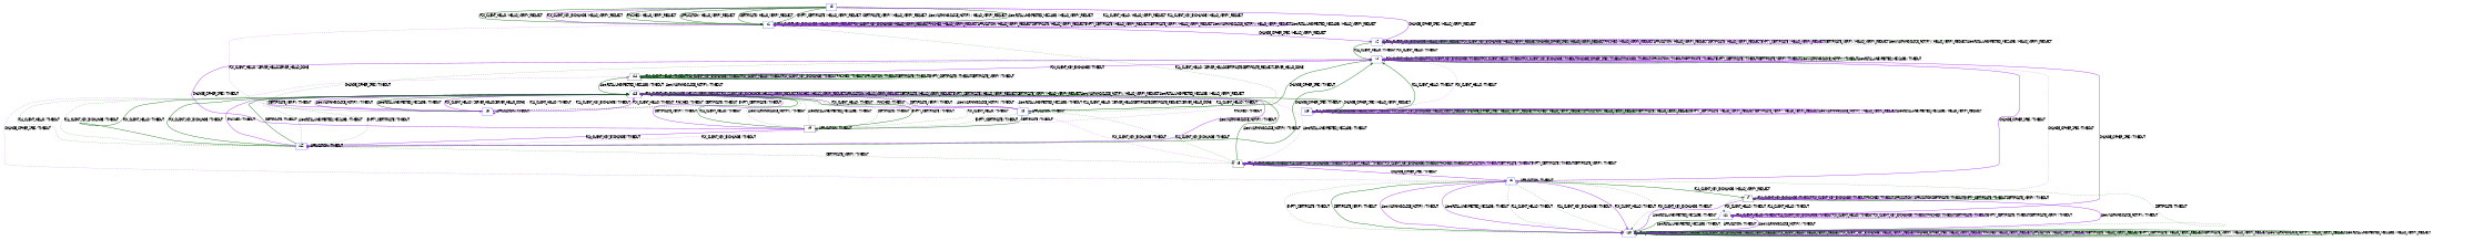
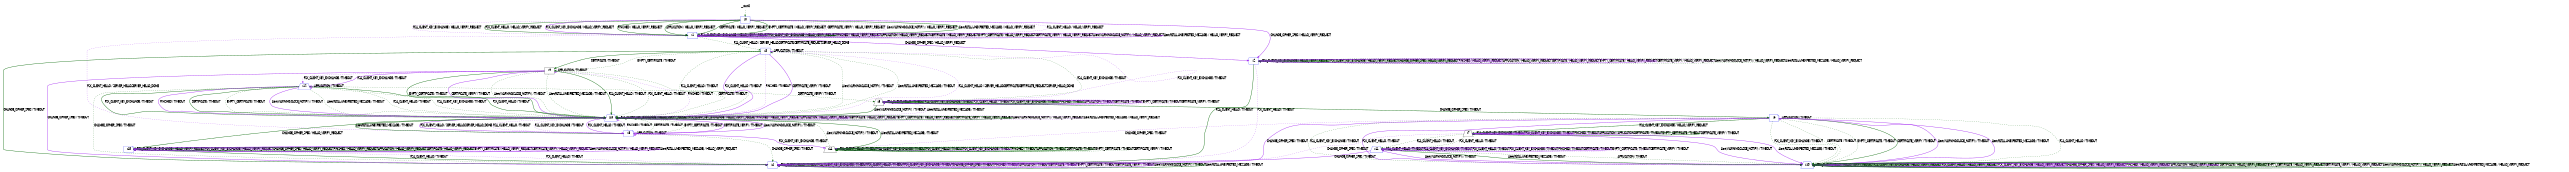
  digraph {
    fontname=Lato
    node [color=blue fontname=Lato shape=trapezium]
    edge [color=darkgreen fontname=Lato style=bold]
    n1 [label=s0 shape=box]
    n2 [label=s1 shape=note]
    n3 [label=s2 shape=box]
    n4 [label=s3 shape=box]
    n5 [label=s8 shape=note]
    n6 [label=s4 shape=note]
    n7 [color=black label=s5]
    n8 [color=black label=s9 shape=box]
    n9 [label=s13]
    n10 [color=black label=s14]
-   n11 [label=s6]
-   n12 [label=s12 shape=box]
+   n11 [label=s6 shape=note]
+   n12 [label=s12]
    n13 [label=s15 shape=note]
    n14 [color=black label=s7]
    n15 [label=s10]
    n16 [label=s11]
+   __start0 [color=black shape=none]
    n1 -> n2 [color=purple label="RSA_CLIENT_HELLO / HELLO_VERIFY_REQUEST" style=dashed]
    n1 -> n2 [color=purple label="RSA_CLIENT_KEY_EXCHANGE / HELLO_VERIFY_REQUEST" style=dashed]
    n1 -> n2 [label="PSK_CLIENT_HELLO / HELLO_VERIFY_REQUEST"]
    n1 -> n2 [color=purple label="PSK_CLIENT_KEY_EXCHANGE / HELLO_VERIFY_REQUEST"]
    n1 -> n2 [label="FINISHED / HELLO_VERIFY_REQUEST"]
    n1 -> n2 [label="APPLICATION / HELLO_VERIFY_REQUEST"]
    n1 -> n2 [label="CERTIFICATE / HELLO_VERIFY_REQUEST"]
    n1 -> n2 [label="EMPTY_CERTIFICATE / HELLO_VERIFY_REQUEST"]
    n1 -> n2 [color=purple label="CERTIFICATE_VERIFY / HELLO_VERIFY_REQUEST" style=dashed]
    n1 -> n2 [color=purple label="Alert(WARNING,CLOSE_NOTIFY) / HELLO_VERIFY_REQUEST" style=dashed]
    n1 -> n2 [label="Alert(FATAL,UNEXPECTED_MESSAGE) / HELLO_VERIFY_REQUEST"]
    n1 -> n3 [color=purple label="CHANGE_CIPHER_SPEC / HELLO_VERIFY_REQUEST"]
    n2 -> n2 [label="RSA_CLIENT_KEY_EXCHANGE / HELLO_VERIFY_REQUEST"]
    n2 -> n2 [color=purple label="PSK_CLIENT_KEY_EXCHANGE / HELLO_VERIFY_REQUEST"]
    n2 -> n2 [label="FINISHED / HELLO_VERIFY_REQUEST"]
    n2 -> n2 [color=purple label="APPLICATION / HELLO_VERIFY_REQUEST"]
    n2 -> n2 [label="CERTIFICATE / HELLO_VERIFY_REQUEST" style=dashed]
    n2 -> n2 [color=purple label="EMPTY_CERTIFICATE / HELLO_VERIFY_REQUEST" style=dashed]
    n2 -> n2 [label="CERTIFICATE_VERIFY / HELLO_VERIFY_REQUEST" style=dashed]
    n2 -> n2 [color=purple label="Alert(WARNING,CLOSE_NOTIFY) / HELLO_VERIFY_REQUEST" style=dashed]
    n2 -> n2 [color=purple label="Alert(FATAL,UNEXPECTED_MESSAGE) / HELLO_VERIFY_REQUEST"]
    n2 -> n3 [color=purple label="CHANGE_CIPHER_SPEC / HELLO_VERIFY_REQUEST"]
    n2 -> n4 [label="RSA_CLIENT_HELLO / SERVER_HELLO,CERTIFICATE,CERTIFICATE_REQUEST,SERVER_HELLO_DONE" style=dashed]
    n2 -> n5 [color=purple label="PSK_CLIENT_HELLO / SERVER_HELLO,SERVER_HELLO_DONE" style=dashed]
    n3 -> n3 [color=purple label="RSA_CLIENT_KEY_EXCHANGE / HELLO_VERIFY_REQUEST"]
    n3 -> n3 [label="PSK_CLIENT_KEY_EXCHANGE / HELLO_VERIFY_REQUEST"]
    n3 -> n3 [label="CHANGE_CIPHER_SPEC / HELLO_VERIFY_REQUEST" style=dashed]
    n3 -> n3 [label="FINISHED / HELLO_VERIFY_REQUEST"]
    n3 -> n3 [color=purple label="APPLICATION / HELLO_VERIFY_REQUEST"]
    n3 -> n3 [label="CERTIFICATE / HELLO_VERIFY_REQUEST" style=dashed]
    n3 -> n3 [color=purple label="EMPTY_CERTIFICATE / HELLO_VERIFY_REQUEST" style=dashed]
    n3 -> n3 [color=purple label="CERTIFICATE_VERIFY / HELLO_VERIFY_REQUEST"]
    n3 -> n3 [color=purple label="Alert(WARNING,CLOSE_NOTIFY) / HELLO_VERIFY_REQUEST" style=dashed]
    n3 -> n3 [label="Alert(FATAL,UNEXPECTED_MESSAGE) / HELLO_VERIFY_REQUEST" style=dashed]
    n3 -> n6 [label="RSA_CLIENT_HELLO / TIMEOUT"]
    n3 -> n6 [color=purple label="PSK_CLIENT_HELLO / TIMEOUT" style=dashed]
    n4 -> n4 [label="APPLICATION / TIMEOUT" style=dashed]
    n4 -> n6 [label="CHANGE_CIPHER_SPEC / TIMEOUT"]
    n4 -> n7 [label="RSA_CLIENT_KEY_EXCHANGE / TIMEOUT" style=dashed]
    n4 -> n7 [color=purple label="PSK_CLIENT_KEY_EXCHANGE / TIMEOUT" style=dashed]
    n4 -> n8 [label="CERTIFICATE / TIMEOUT"]
    n4 -> n8 [label="EMPTY_CERTIFICATE / TIMEOUT" style=dashed]
    n4 -> n9 [label="RSA_CLIENT_HELLO / TIMEOUT" style=dashed]
    n4 -> n9 [color=purple label="PSK_CLIENT_HELLO / TIMEOUT"]
    n4 -> n9 [color=purple label="FINISHED / TIMEOUT" style=dashed]
    n4 -> n9 [color=purple label="CERTIFICATE_VERIFY / TIMEOUT"]
    n4 -> n9 [label="Alert(WARNING,CLOSE_NOTIFY) / TIMEOUT" style=dashed]
    n4 -> n9 [label="Alert(FATAL,UNEXPECTED_MESSAGE) / TIMEOUT" style=dashed]
    n5 -> n5 [color=purple label="APPLICATION / TIMEOUT"]
    n5 -> n6 [label="CHANGE_CIPHER_SPEC / TIMEOUT" style=dashed]
    n5 -> n9 [color=purple label="RSA_CLIENT_HELLO / TIMEOUT" style=dashed]
    n5 -> n9 [color=purple label="RSA_CLIENT_KEY_EXCHANGE / TIMEOUT" style=dashed]
    n5 -> n9 [color=purple label="PSK_CLIENT_HELLO / TIMEOUT"]
    n5 -> n9 [color=purple label="FINISHED / TIMEOUT" style=dashed]
    n5 -> n9 [label="CERTIFICATE / TIMEOUT" style=dashed]
    n5 -> n9 [label="EMPTY_CERTIFICATE / TIMEOUT" style=dashed]
    n5 -> n9 [color=purple label="CERTIFICATE_VERIFY / TIMEOUT"]
    n5 -> n9 [color=purple label="Alert(WARNING,CLOSE_NOTIFY) / TIMEOUT"]
    n5 -> n9 [label="Alert(FATAL,UNEXPECTED_MESSAGE) / TIMEOUT"]
-   n6 -> n10 [color=purple label="PSK_CLIENT_KEY_EXCHANGE / TIMEOUT"]
+   n5 -> n10 [color=purple label="PSK_CLIENT_KEY_EXCHANGE / TIMEOUT"]
    n6 -> n6 [label="RSA_CLIENT_HELLO / TIMEOUT" style=dashed]
    n6 -> n6 [label="RSA_CLIENT_KEY_EXCHANGE / TIMEOUT"]
    n6 -> n6 [label="PSK_CLIENT_HELLO / TIMEOUT" style=dashed]
    n6 -> n6 [label="PSK_CLIENT_KEY_EXCHANGE / TIMEOUT" style=dashed]
    n6 -> n6 [color=purple label="CHANGE_CIPHER_SPEC / TIMEOUT" style=dashed]
    n6 -> n6 [label="FINISHED / TIMEOUT" style=dashed]
    n6 -> n6 [color=purple label="APPLICATION / TIMEOUT"]
    n6 -> n6 [label="CERTIFICATE / TIMEOUT" style=dashed]
    n6 -> n6 [color=purple label="EMPTY_CERTIFICATE / TIMEOUT"]
    n6 -> n6 [color=purple label="CERTIFICATE_VERIFY / TIMEOUT" style=dashed]
    n6 -> n6 [color=purple label="Alert(WARNING,CLOSE_NOTIFY) / TIMEOUT"]
    n6 -> n6 [label="Alert(FATAL,UNEXPECTED_MESSAGE) / TIMEOUT"]
    n7 -> n7 [label="RSA_CLIENT_HELLO / TIMEOUT" style=dashed]
    n7 -> n7 [label="RSA_CLIENT_KEY_EXCHANGE / TIMEOUT"]
    n7 -> n7 [label="PSK_CLIENT_HELLO / TIMEOUT"]
    n7 -> n7 [color=purple label="PSK_CLIENT_KEY_EXCHANGE / TIMEOUT" style=dashed]
    n7 -> n7 [label="FINISHED / TIMEOUT"]
    n7 -> n7 [label="APPLICATION / TIMEOUT"]
    n7 -> n7 [color=purple label="CERTIFICATE / TIMEOUT"]
    n7 -> n7 [color=purple label="EMPTY_CERTIFICATE / TIMEOUT"]
    n7 -> n7 [color=purple label="CERTIFICATE_VERIFY / TIMEOUT" style=dashed]
    n7 -> n9 [label="Alert(WARNING,CLOSE_NOTIFY) / TIMEOUT"]
    n7 -> n9 [color=purple label="Alert(FATAL,UNEXPECTED_MESSAGE) / TIMEOUT" style=dashed]
-   n7 -> n11 [color=purple label="CHANGE_CIPHER_SPEC / TIMEOUT"]
+   n7 -> n11 [label="CHANGE_CIPHER_SPEC / TIMEOUT"]
    n8 -> n6 [color=purple label="CHANGE_CIPHER_SPEC / TIMEOUT"]
    n8 -> n8 [color=purple label="APPLICATION / TIMEOUT" style=dashed]
    n8 -> n9 [label="RSA_CLIENT_HELLO / TIMEOUT"]
    n8 -> n9 [label="PSK_CLIENT_HELLO / TIMEOUT" style=dashed]
    n8 -> n9 [color=purple label="FINISHED / TIMEOUT" style=dashed]
    n8 -> n9 [label="CERTIFICATE / TIMEOUT" style=dashed]
    n8 -> n9 [label="EMPTY_CERTIFICATE / TIMEOUT"]
    n8 -> n9 [color=purple label="CERTIFICATE_VERIFY / TIMEOUT"]
    n8 -> n9 [label="Alert(WARNING,CLOSE_NOTIFY) / TIMEOUT" style=dashed]
    n8 -> n9 [label="Alert(FATAL,UNEXPECTED_MESSAGE) / TIMEOUT" style=dashed]
    n8 -> n12 [color=purple label="RSA_CLIENT_KEY_EXCHANGE / TIMEOUT"]
    n8 -> n12 [color=purple label="PSK_CLIENT_KEY_EXCHANGE / TIMEOUT" style=dashed]
    n9 -> n4 [color=purple label="RSA_CLIENT_HELLO / SERVER_HELLO,CERTIFICATE,CERTIFICATE_REQUEST,SERVER_HELLO_DONE" style=dashed]
    n9 -> n5 [color=purple label="PSK_CLIENT_HELLO / SERVER_HELLO,SERVER_HELLO_DONE"]
    n9 -> n9 [label="RSA_CLIENT_KEY_EXCHANGE / HELLO_VERIFY_REQUEST"]
    n9 -> n9 [label="PSK_CLIENT_KEY_EXCHANGE / HELLO_VERIFY_REQUEST" style=dashed]
    n9 -> n9 [label="FINISHED / HELLO_VERIFY_REQUEST" style=dashed]
    n9 -> n9 [color=purple label="APPLICATION / HELLO_VERIFY_REQUEST" style=dashed]
    n9 -> n9 [color=purple label="CERTIFICATE / HELLO_VERIFY_REQUEST"]
    n9 -> n9 [color=purple label="EMPTY_CERTIFICATE / HELLO_VERIFY_REQUEST" style=dashed]
    n9 -> n9 [color=purple label="CERTIFICATE_VERIFY / HELLO_VERIFY_REQUEST" style=dashed]
    n9 -> n9 [label="Alert(WARNING,CLOSE_NOTIFY) / HELLO_VERIFY_REQUEST"]
    n9 -> n9 [color=purple label="Alert(FATAL,UNEXPECTED_MESSAGE) / HELLO_VERIFY_REQUEST" style=dashed]
    n9 -> n13 [label="CHANGE_CIPHER_SPEC / HELLO_VERIFY_REQUEST"]
    n10 -> n9 [label="Alert(WARNING,CLOSE_NOTIFY) / TIMEOUT" style=dashed]
    n10 -> n9 [label="Alert(FATAL,UNEXPECTED_MESSAGE) / TIMEOUT"]
    n10 -> n10 [label="RSA_CLIENT_HELLO / TIMEOUT"]
    n10 -> n10 [label="RSA_CLIENT_KEY_EXCHANGE / TIMEOUT"]
    n10 -> n10 [label="PSK_CLIENT_HELLO / TIMEOUT"]
    n10 -> n10 [label="PSK_CLIENT_KEY_EXCHANGE / TIMEOUT"]
    n10 -> n10 [color=purple label="FINISHED / TIMEOUT"]
    n10 -> n10 [label="APPLICATION / TIMEOUT" style=dashed]
    n10 -> n10 [label="CERTIFICATE / TIMEOUT"]
    n10 -> n10 [label="EMPTY_CERTIFICATE / TIMEOUT"]
    n10 -> n10 [label="CERTIFICATE_VERIFY / TIMEOUT" style=dashed]
    n11 -> n6 [color=purple label="CHANGE_CIPHER_SPEC / TIMEOUT"]
    n11 -> n10 [color=purple label="CHANGE_CIPHER_SPEC / TIMEOUT" style=dashed]
    n11 -> n11 [color=purple label="APPLICATION / TIMEOUT" style=dashed]
    n11 -> n14 [label="RSA_CLIENT_KEY_EXCHANGE / HELLO_VERIFY_REQUEST"]
    n11 -> n15 [label="RSA_CLIENT_HELLO / TIMEOUT" style=dashed]
    n11 -> n15 [label="RSA_CLIENT_KEY_EXCHANGE / TIMEOUT" style=dashed]
    n11 -> n15 [color=purple label="PSK_CLIENT_HELLO / TIMEOUT"]
    n11 -> n15 [label="PSK_CLIENT_KEY_EXCHANGE / TIMEOUT" style=dashed]
    n11 -> n15 [label="CERTIFICATE / TIMEOUT" style=dashed]
    n11 -> n15 [label="EMPTY_CERTIFICATE / TIMEOUT" style=dashed]
    n11 -> n15 [label="CERTIFICATE_VERIFY / TIMEOUT"]
    n11 -> n15 [color=purple label="Alert(WARNING,CLOSE_NOTIFY) / TIMEOUT"]
    n11 -> n15 [color=purple label="Alert(FATAL,UNEXPECTED_MESSAGE) / TIMEOUT"]
-   n12 -> n6 [label="CHANGE_CIPHER_SPEC / TIMEOUT"]
+   n12 -> n6 [label="CHANGE_CIPHER_SPEC / TIMEOUT" style=dashed]
    n12 -> n7 [label="CERTIFICATE_VERIFY / TIMEOUT" style=dashed]
    n12 -> n9 [label="RSA_CLIENT_HELLO / TIMEOUT" style=dashed]
    n12 -> n9 [label="RSA_CLIENT_KEY_EXCHANGE / TIMEOUT" style=dashed]
    n12 -> n9 [label="PSK_CLIENT_HELLO / TIMEOUT"]
    n12 -> n9 [label="PSK_CLIENT_KEY_EXCHANGE / TIMEOUT"]
    n12 -> n9 [color=purple label="FINISHED / TIMEOUT"]
    n12 -> n9 [label="CERTIFICATE / TIMEOUT"]
    n12 -> n9 [label="EMPTY_CERTIFICATE / TIMEOUT" style=dashed]
    n12 -> n9 [color=purple label="Alert(WARNING,CLOSE_NOTIFY) / TIMEOUT"]
    n12 -> n9 [label="Alert(FATAL,UNEXPECTED_MESSAGE) / TIMEOUT" style=dashed]
    n12 -> n12 [color=purple label="APPLICATION / TIMEOUT" style=dashed]
    n13 -> n6 [label="RSA_CLIENT_HELLO / TIMEOUT"]
    n13 -> n6 [color=purple label="PSK_CLIENT_HELLO / TIMEOUT" style=dashed]
    n13 -> n13 [label="RSA_CLIENT_KEY_EXCHANGE / HELLO_VERIFY_REQUEST" style=dashed]
    n13 -> n13 [label="PSK_CLIENT_KEY_EXCHANGE / HELLO_VERIFY_REQUEST" style=dashed]
    n13 -> n13 [color=purple label="CHANGE_CIPHER_SPEC / HELLO_VERIFY_REQUEST"]
    n13 -> n13 [label="FINISHED / HELLO_VERIFY_REQUEST" style=dashed]
    n13 -> n13 [label="APPLICATION / HELLO_VERIFY_REQUEST" style=dashed]
    n13 -> n13 [label="CERTIFICATE / HELLO_VERIFY_REQUEST"]
    n13 -> n13 [label="EMPTY_CERTIFICATE / HELLO_VERIFY_REQUEST"]
    n13 -> n13 [color=purple label="CERTIFICATE_VERIFY / HELLO_VERIFY_REQUEST" style=dashed]
    n13 -> n13 [color=purple label="Alert(WARNING,CLOSE_NOTIFY) / HELLO_VERIFY_REQUEST"]
    n13 -> n13 [color=purple label="Alert(FATAL,UNEXPECTED_MESSAGE) / HELLO_VERIFY_REQUEST"]
    n14 -> n6 [color=purple label="CHANGE_CIPHER_SPEC / TIMEOUT" style=dashed]
    n14 -> n14 [color=purple label="RSA_CLIENT_KEY_EXCHANGE / TIMEOUT" style=dashed]
    n14 -> n14 [color=purple label="PSK_CLIENT_KEY_EXCHANGE / TIMEOUT"]
    n14 -> n14 [color=purple label="FINISHED / TIMEOUT"]
    n14 -> n14 [color=purple label="APPLICATION / APPLICATION" style=dashed]
    n14 -> n14 [color=purple label="CERTIFICATE / TIMEOUT" style=dashed]
    n14 -> n14 [color=purple label="EMPTY_CERTIFICATE / TIMEOUT" style=dashed]
    n14 -> n14 [label="CERTIFICATE_VERIFY / TIMEOUT"]
    n14 -> n15 [color=purple label="Alert(WARNING,CLOSE_NOTIFY) / TIMEOUT"]
    n14 -> n15 [color=purple label="Alert(FATAL,UNEXPECTED_MESSAGE) / TIMEOUT"]
    n14 -> n16 [label="RSA_CLIENT_HELLO / TIMEOUT" style=dashed]
    n14 -> n16 [label="PSK_CLIENT_HELLO / TIMEOUT" style=dashed]
    n15 -> n15 [color=purple label="RSA_CLIENT_HELLO / HELLO_VERIFY_REQUEST"]
    n15 -> n15 [label="RSA_CLIENT_KEY_EXCHANGE / HELLO_VERIFY_REQUEST" style=dashed]
    n15 -> n15 [label="PSK_CLIENT_HELLO / HELLO_VERIFY_REQUEST"]
    n15 -> n15 [label="PSK_CLIENT_KEY_EXCHANGE / HELLO_VERIFY_REQUEST"]
    n15 -> n15 [color=purple label="CHANGE_CIPHER_SPEC / HELLO_VERIFY_REQUEST"]
    n15 -> n15 [color=purple label="FINISHED / HELLO_VERIFY_REQUEST"]
    n15 -> n15 [color=purple label="APPLICATION / HELLO_VERIFY_REQUEST"]
    n15 -> n15 [color=purple label="CERTIFICATE / HELLO_VERIFY_REQUEST"]
    n15 -> n15 [label="EMPTY_CERTIFICATE / HELLO_VERIFY_REQUEST"]
    n15 -> n15 [label="CERTIFICATE_VERIFY / HELLO_VERIFY_REQUEST"]
    n15 -> n15 [color=purple label="Alert(WARNING,CLOSE_NOTIFY) / HELLO_VERIFY_REQUEST" style=dashed]
    n15 -> n15 [label="Alert(FATAL,UNEXPECTED_MESSAGE) / HELLO_VERIFY_REQUEST"]
    n16 -> n6 [color=purple label="CHANGE_CIPHER_SPEC / TIMEOUT"]
    n16 -> n15 [label="APPLICATION / TIMEOUT" style=dashed]
    n16 -> n15 [color=purple label="Alert(WARNING,CLOSE_NOTIFY) / TIMEOUT"]
    n16 -> n15 [label="Alert(FATAL,UNEXPECTED_MESSAGE) / TIMEOUT"]
    n16 -> n16 [label="RSA_CLIENT_HELLO / TIMEOUT"]
    n16 -> n16 [label="RSA_CLIENT_KEY_EXCHANGE / TIMEOUT" style=dashed]
    n16 -> n16 [color=purple label="PSK_CLIENT_HELLO / TIMEOUT"]
    n16 -> n16 [label="PSK_CLIENT_KEY_EXCHANGE / TIMEOUT" style=dashed]
    n16 -> n16 [color=purple label="FINISHED / TIMEOUT" style=dashed]
    n16 -> n16 [label="CERTIFICATE / TIMEOUT" style=dashed]
    n16 -> n16 [color=purple label="EMPTY_CERTIFICATE / TIMEOUT"]
    n16 -> n16 [color=purple label="CERTIFICATE_VERIFY / TIMEOUT" style=dashed]
+   __start0 -> n1 [style=dashed]
  }
